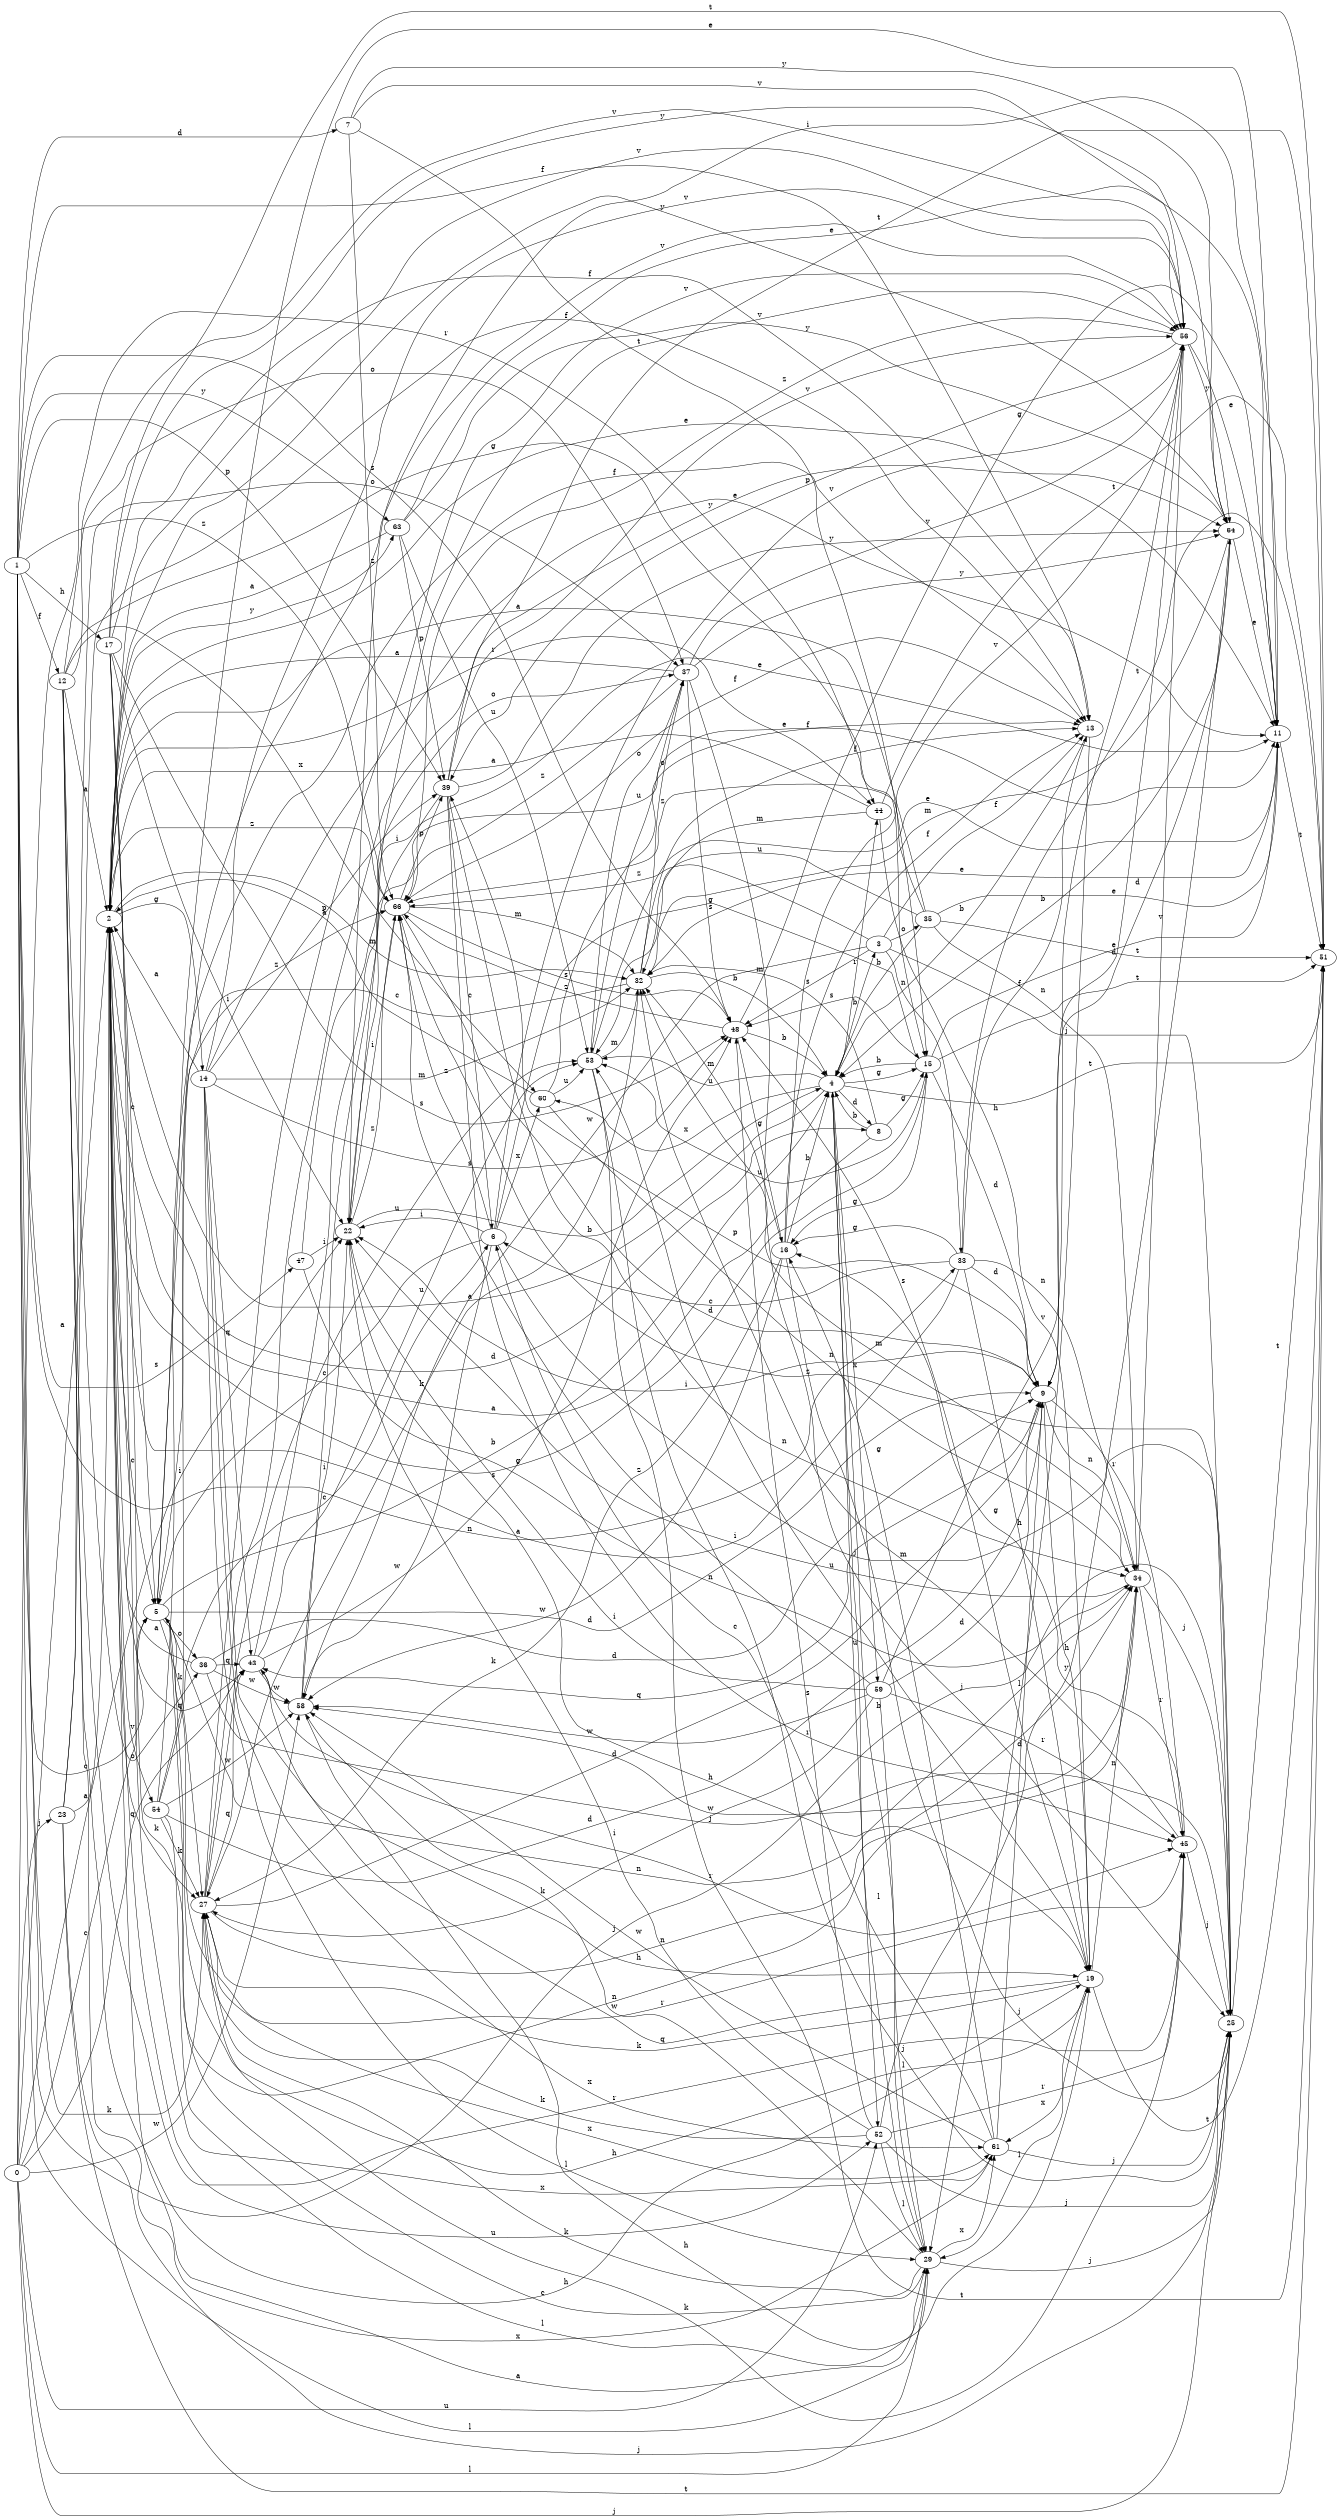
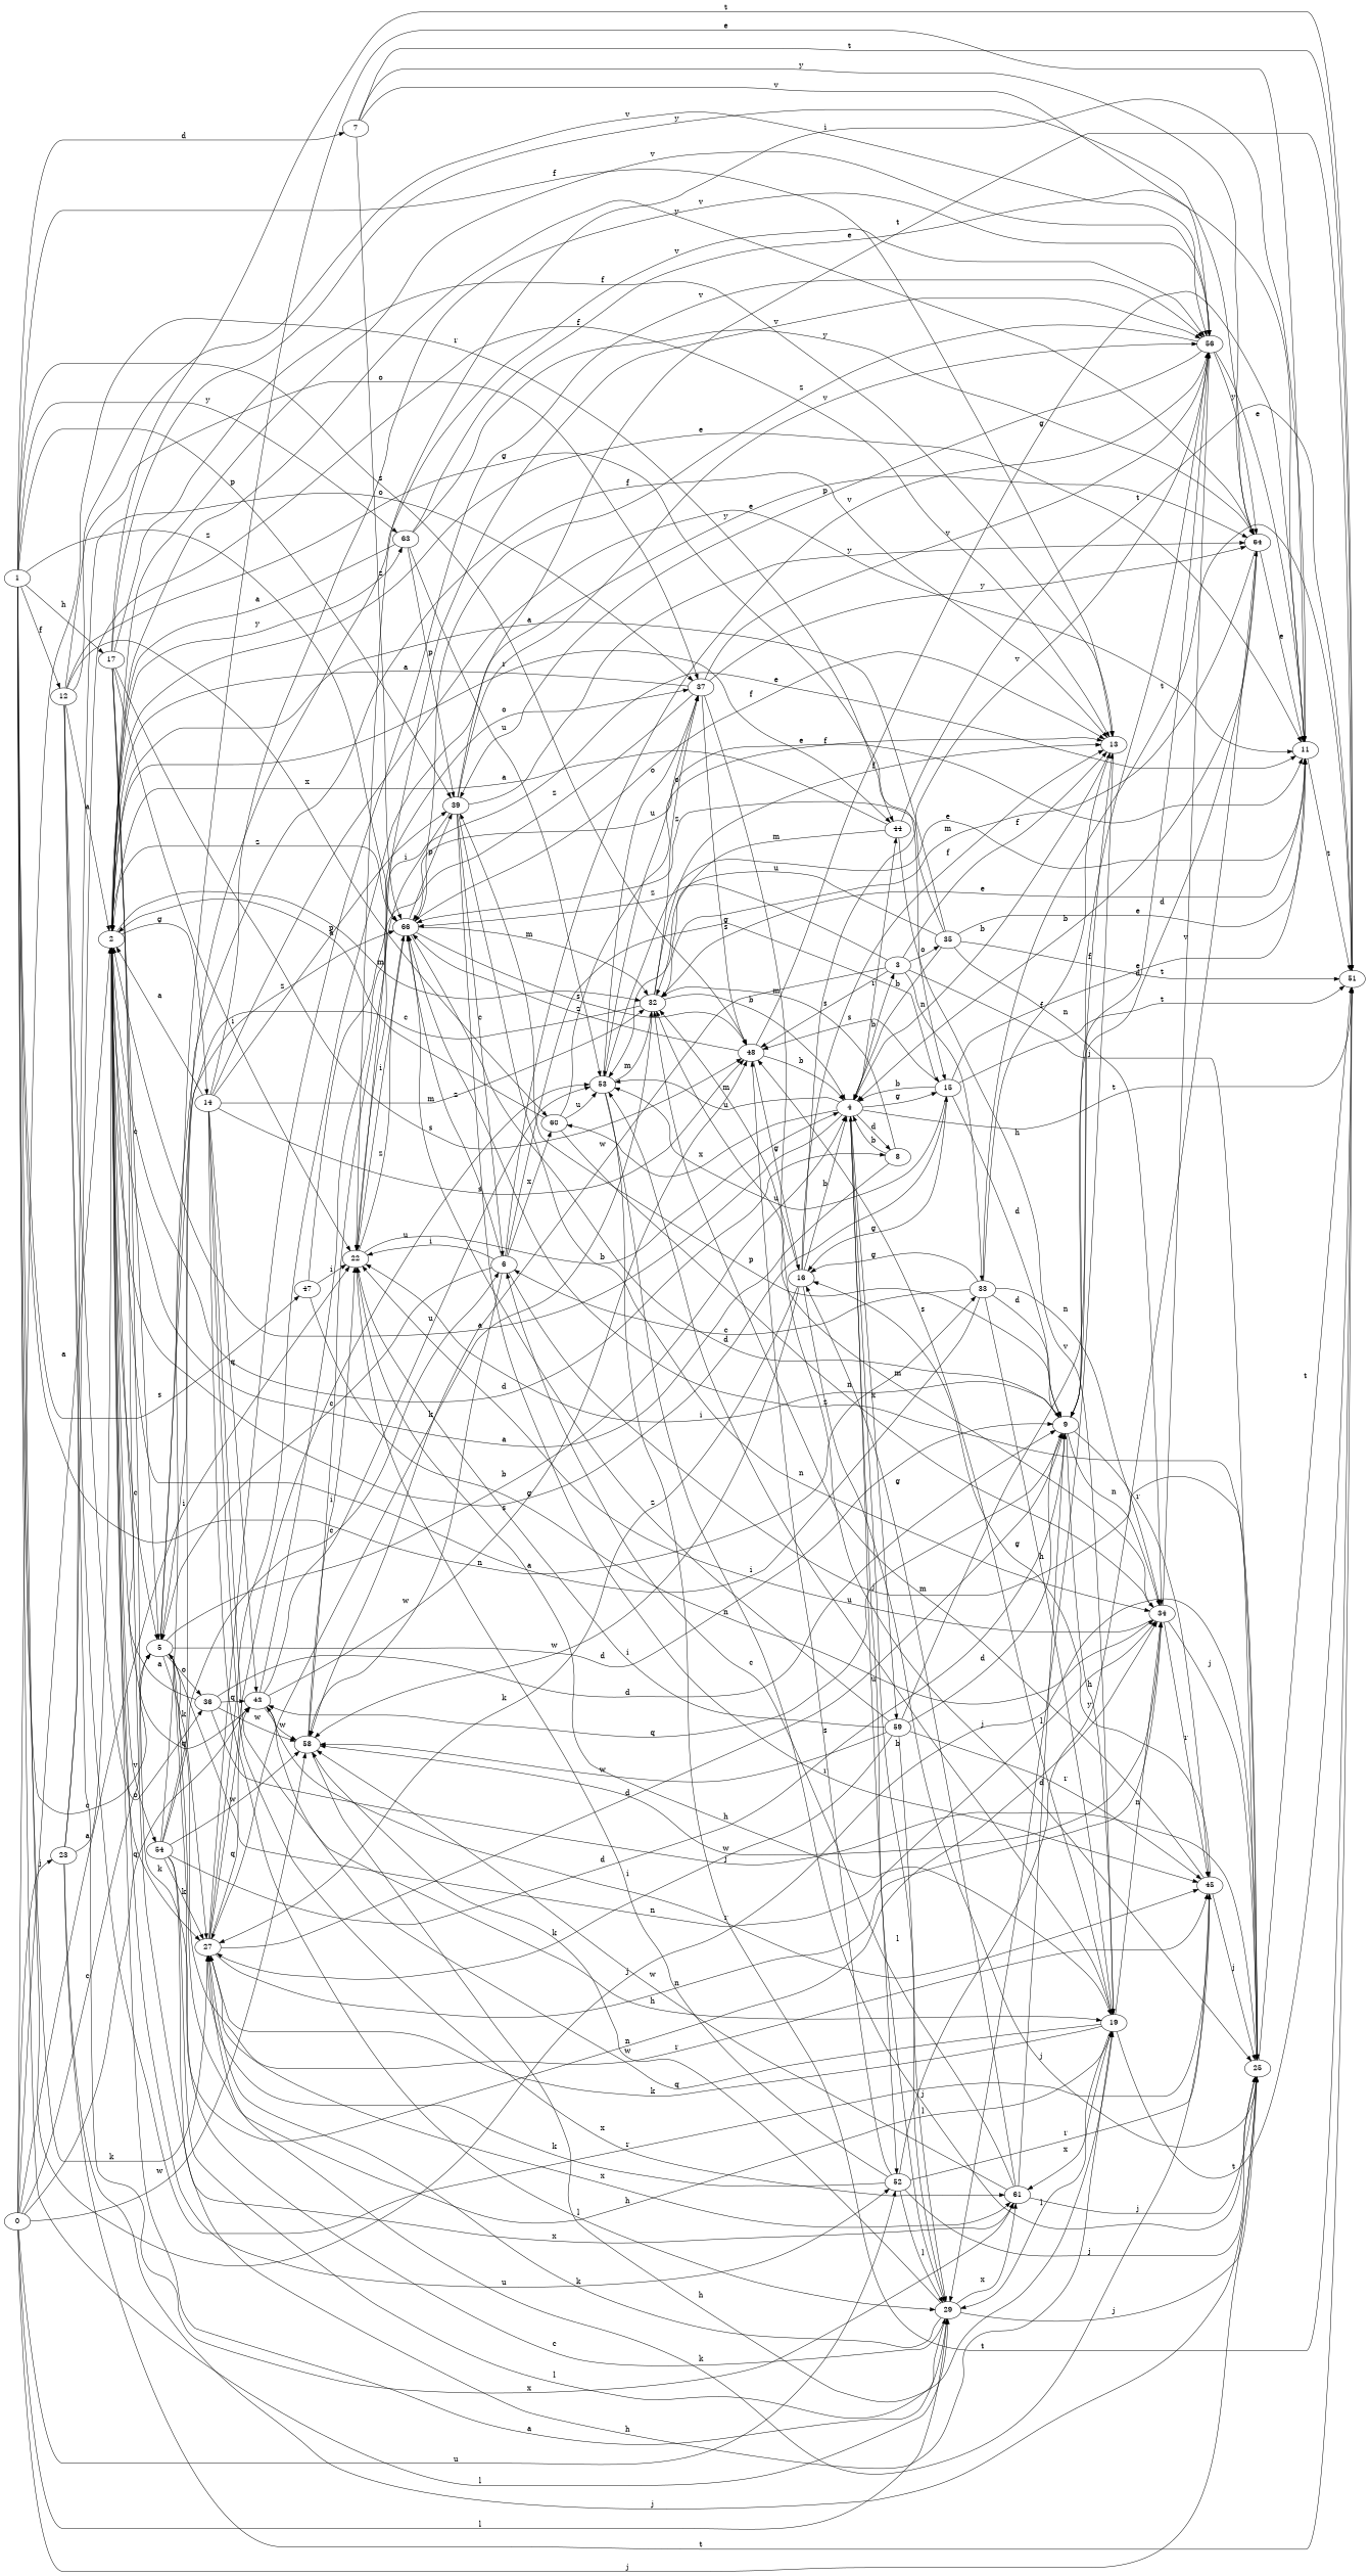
  strict digraph {
    rankdir=LR
    0
    2
    5
    22
    23
    25
    29
    43
    44
    52
    58
    27
    63
    66
    8
    11
    14
    15
    32
    54
    n21 [label=56]
    64
    13
    4
    9
    19
    34
    36
    45
    51
    37
    61
    48
    53
    1
    7
    12
    17
    33
    39
    47
    60
    6
    16
    3
    35
    59
    0 -> 2 [label=a]
    0 -> 5 [label=c]
    0 -> 22 [label=i]
    0 -> 23 [label=j]
    0 -> 25 [label=j]
    0 -> 29 [label=l]
    0 -> 43 [label=q]
    0 -> 44 [label=r]
    0 -> 52 [label=u]
    0 -> 58 [label=w]
    2 -> 5 [label=c]
    2 -> 43 [label=q]
    2 -> 44 [label=r]
    2 -> 52 [label=u]
    2 -> 27 [label=k]
    2 -> 63 [label=y]
    2 -> 66 [label=z]
    2 -> 8 [label=d]
    2 -> 11 [label=e]
    2 -> 14 [label=g]
    2 -> 15 [label=g]
    2 -> 32 [label=m]
    2 -> 54 [label=v]
    2 -> n21 [label=v]
    2 -> 64 [label=y]
    5 -> 27 [label=k]
    5 -> 11 [label=e]
    5 -> 13 [label=f]
    5 -> 4 [label=b]
    5 -> 9 [label=d]
    5 -> 19 [label=h]
    5 -> 34 [label=n]
    5 -> 36 [label=o]
    5 -> 45 [label=r]
    22 -> 66 [label=z]
    22 -> n21 [label=v]
    22 -> 4 [label=b]
    22 -> 19 [label=h]
    23 -> 2 [label=a]
    23 -> 25 [label=j]
    23 -> 13 [label=f]
    23 -> 51 [label=t]
    23 -> 37 [label=o]
    25 -> 66 [label=z]
    25 -> 51 [label=t]
    29 -> 2 [label=a]
    29 -> 5 [label=c]
    29 -> 25 [label=j]
    29 -> 58 [label=w]
    29 -> 27 [label=k]
    29 -> 4 [label=b]
    29 -> 61 [label=x]
    43 -> 58 [label=w]
    43 -> 11 [label=e]
    43 -> 45 [label=r]
    43 -> 48 [label=s]
    43 -> 53 [label=u]
    44 -> 2 [label=a]
    44 -> 32 [label=m]
    44 -> 19 [label=h]
    44 -> 51 [label=t]
    52 -> 22 [label=i]
    52 -> 25 [label=j]
    52 -> 29 [label=l]
    52 -> 27 [label=k]
    52 -> 64 [label=y]
    52 -> 45 [label=r]
    52 -> 48 [label=s]
    58 -> 22 [label=i]
    58 -> 11 [label=e]
    58 -> 19 [label=h]
    27 -> 43 [label=q]
    27 -> n21 [label=v]
    27 -> 64 [label=y]
    27 -> 9 [label=d]
    27 -> 34 [label=n]
    27 -> 61 [label=x]
    27 -> 53 [label=u]
    63 -> 2 [label=a]
    63 -> 11 [label=e]
    63 -> 64 [label=y]
    63 -> 53 [label=u]
    63 -> 39 [label=p]
    66 -> 22 [label=i]
    66 -> 32 [label=m]
    66 -> 13 [label=f]
    66 -> 9 [label=d]
    66 -> 48 [label=s]
    66 -> 39 [label=p]
    8 -> 2 [label=a]
-   8 -> 15 [label=g]
    8 -> 32 [label=m]
    8 -> 4 [label=b]
    11 -> 22 [label=i]
    11 -> 51 [label=t]
    14 -> 2 [label=a]
    14 -> 29 [label=l]
    14 -> 43 [label=q]
    14 -> 11 [label=e]
    14 -> 32 [label=m]
    14 -> n21 [label=v]
    14 -> 19 [label=h]
    14 -> 61 [label=x]
    14 -> 48 [label=s]
    14 -> 39 [label=p]
    15 -> 11 [label=e]
    15 -> 4 [label=b]
    15 -> 9 [label=d]
    15 -> 51 [label=t]
    15 -> 48 [label=s]
    15 -> 53 [label=u]
    15 -> 16 [label=g]
    32 -> 5 [label=c]
    32 -> 27 [label=k]
    32 -> 11 [label=e]
    32 -> 13 [label=f]
    32 -> 4 [label=b]
    32 -> 37 [label=o]
    54 -> 29 [label=l]
    54 -> 58 [label=w]
    54 -> 27 [label=k]
    54 -> 66 [label=z]
    54 -> n21 [label=v]
    54 -> 9 [label=d]
    54 -> 6 [label=c]
    n21 -> 66 [label=z]
    n21 -> 11 [label=e]
    n21 -> 64 [label=y]
    n21 -> 9 [label=d]
    n21 -> 39 [label=p]
    64 -> 11 [label=e]
    64 -> 32 [label=m]
    64 -> 4 [label=b]
    64 -> 9 [label=d]
    13 -> 29 [label=l]
    13 -> 4 [label=b]
    4 -> 2 [label=a]
    4 -> 29 [label=l]
    4 -> 44 [label=r]
    4 -> 52 [label=u]
    4 -> 8 [label=d]
    4 -> 15 [label=g]
    4 -> 51 [label=t]
    4 -> 53 [label=u]
    4 -> 60 [label=x]
    4 -> 3 [label=b]
    4 -> 59 [label=x]
    9 -> 22 [label=i]
    9 -> 43 [label=q]
+   9 -> 13 [label=f]
    9 -> 19 [label=h]
    9 -> 34 [label=n]
    9 -> 45 [label=r]
    9 -> 39 [label=p]
    19 -> 29 [label=l]
    19 -> 43 [label=q]
    19 -> 27 [label=k]
    19 -> 34 [label=n]
    19 -> 51 [label=t]
    19 -> 61 [label=x]
    19 -> 48 [label=s]
    19 -> 53 [label=u]
    34 -> 22 [label=i]
    34 -> 25 [label=j]
    34 -> 58 [label=w]
    34 -> 32 [label=m]
    34 -> n21 [label=v]
    34 -> 45 [label=r]
    36 -> 2 [label=a]
    36 -> 25 [label=j]
    36 -> 43 [label=q]
    36 -> 58 [label=w]
    36 -> 9 [label=d]
    45 -> 25 [label=j]
    45 -> 27 [label=k]
    45 -> 32 [label=m]
    45 -> 16 [label=g]
    37 -> 2 [label=a]
    37 -> 25 [label=j]
    37 -> 66 [label=z]
    37 -> n21 [label=v]
    37 -> 64 [label=y]
    37 -> 48 [label=s]
    37 -> 53 [label=u]
    61 -> 25 [label=j]
    61 -> 58 [label=w]
    61 -> 9 [label=d]
    61 -> 6 [label=c]
    61 -> 16 [label=g]
    48 -> 66 [label=z]
    48 -> 11 [label=g]
    48 -> 4 [label=b]
    48 -> 16 [label=g]
    53 -> 25 [label=j]
    53 -> 11 [label=e]
    53 -> 32 [label=m]
    53 -> 51 [label=t]
    53 -> 37 [label=o]
    1 -> 5 [label=c]
    1 -> 25 [label=j]
    1 -> 29 [label=l]
    1 -> 27 [label=k]
    1 -> 63 [label=y]
    1 -> 66 [label=z]
    1 -> 13 [label=f]
    1 -> 48 [label=s]
    1 -> 7 [label=d]
    1 -> 12 [label=f]
    1 -> 17 [label=h]
    1 -> 33 [label=n]
    1 -> 39 [label=p]
    1 -> 47 [label=s]
    7 -> 66 [label=z]
    7 -> n21 [label=v]
    7 -> 64 [label=y]
-   7 -> 15 [label=t]
+   7 -> 51 [label=t]
    12 -> 2 [label=a]
    12 -> 15 [label=g]
    12 -> n21 [label=v]
-   12 -> 19 [label=h]
+   54 -> 19 [label=h]
    12 -> 36 [label=o]
    12 -> 45 [label=r]
    12 -> 37 [label=o]
    12 -> 61 [label=x]
    12 -> 60 [label=x]
    17 -> 5 [label=c]
    17 -> 22 [label=i]
    17 -> 64 [label=y]
    17 -> 13 [label=f]
    17 -> 34 [label=n]
    17 -> 51 [label=t]
    17 -> 61 [label=x]
    17 -> 48 [label=s]
    33 -> 2 [label=a]
    33 -> 13 [label=f]
    33 -> 9 [label=d]
    33 -> 19 [label=h]
    33 -> 34 [label=n]
    33 -> 51 [label=t]
    33 -> 6 [label=c]
    33 -> 16 [label=g]
    39 -> 22 [label=i]
    39 -> n21 [label=v]
    39 -> 64 [label=y]
    39 -> 34 [label=n]
    39 -> 45 [label=r]
    39 -> 51 [label=t]
    39 -> 6 [label=c]
    47 -> 22 [label=i]
    47 -> 34 [label=n]
    47 -> 37 [label=o]
    60 -> 2 [label=a]
    60 -> 13 [label=f]
    60 -> 34 [label=n]
    60 -> 53 [label=u]
    6 -> 5 [label=c]
    6 -> 22 [label=i]
    6 -> 25 [label=j]
    6 -> 58 [label=w]
    6 -> 66 [label=z]
    6 -> 15 [label=g]
    6 -> n21 [label=v]
    6 -> 60 [label=x]
    16 -> 25 [label=j]
    16 -> 58 [label=w]
    16 -> 27 [label=k]
    16 -> 32 [label=m]
    16 -> n21 [label=v]
    16 -> 13 [label=f]
    16 -> 4 [label=b]
    3 -> 25 [label=j]
    3 -> 58 [label=w]
    3 -> 66 [label=z]
    3 -> 13 [label=f]
    3 -> 48 [label=s]
    3 -> 33 [label=n]
    3 -> 35 [label=o]
    35 -> 2 [label=a]
    35 -> 66 [label=z]
    35 -> 11 [label=e]
    35 -> 4 [label=b]
    35 -> 34 [label=n]
    35 -> 51 [label=t]
    35 -> 53 [label=u]
    59 -> 22 [label=i]
    59 -> 29 [label=l]
    59 -> 58 [label=w]
    59 -> 27 [label=k]
    59 -> 66 [label=z]
    59 -> n21 [label=v]
    59 -> 9 [label=d]
    59 -> 45 [label=r]
  }
